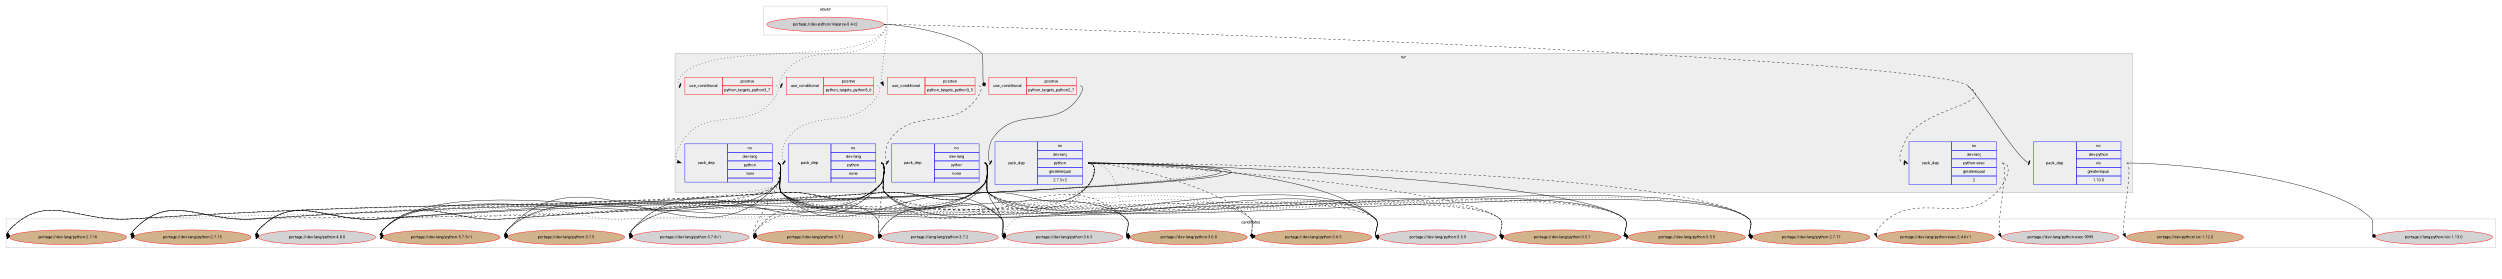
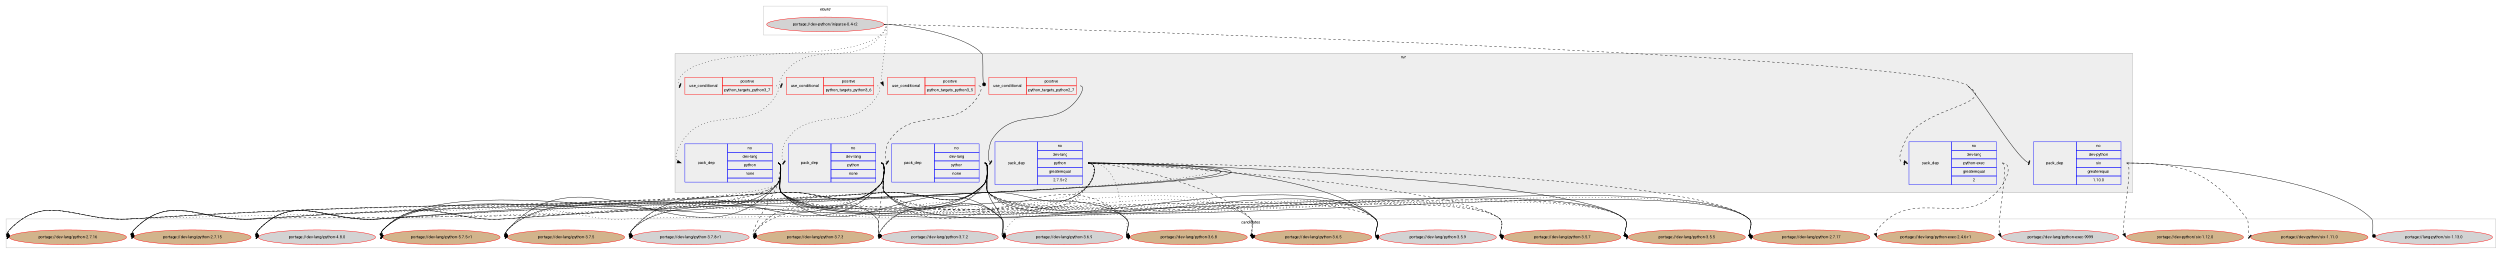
  digraph {
    compound=true
    concentrate=true
    fontname=Roboto
    fontsize=10
    newrank=true
    rankdir=TB
    ranksep=1.5
    node [color=red fillcolor=tan fontname=Roboto fontsize=10 style=filled]
    edge [arrowhead=tee fontname=Roboto headport=w style=solid tailport=e weight=100]
    n1 [fillcolor=lightgrey label="portage://dev-python/iniparse-0.4-r2" width=4]
    n2 [color=blue label=<<TABLE BORDER="0" CELLBORDER="1" CELLSPACING="0" CELLPADDING="4" WIDTH="220"><TR><TD ROWSPAN="6" CELLPADDING="30">pack_dep</TD></TR><TR><TD WIDTH="110">no</TD></TR><TR><TD>dev-lang</TD></TR><TR><TD>python</TD></TR><TR><TD>greaterequal</TD></TR><TR><TD>2.7.5-r2</TD></TR></TABLE>> shape=none fillcolor="" style=""]
    n3 [label=<<TABLE BORDER="0" CELLBORDER="1" CELLSPACING="0" CELLPADDING="4"><TR><TD ROWSPAN="3" CELLPADDING="10">use_conditional</TD></TR><TR><TD>positive</TD></TR><TR><TD>python_targets_python2_7</TD></TR></TABLE>> shape=none fillcolor="" style=""]
    n4 [color=blue label=<<TABLE BORDER="0" CELLBORDER="1" CELLSPACING="0" CELLPADDING="4" WIDTH="220"><TR><TD ROWSPAN="6" CELLPADDING="30">pack_dep</TD></TR><TR><TD WIDTH="110">no</TD></TR><TR><TD>dev-lang</TD></TR><TR><TD>python</TD></TR><TR><TD>none</TD></TR><TR><TD></TD></TR></TABLE>> shape=none fillcolor="" style=""]
    n5 [label=<<TABLE BORDER="0" CELLBORDER="1" CELLSPACING="0" CELLPADDING="4"><TR><TD ROWSPAN="3" CELLPADDING="10">use_conditional</TD></TR><TR><TD>positive</TD></TR><TR><TD>python_targets_python3_5</TD></TR></TABLE>> shape=none fillcolor="" style=""]
    n6 [color=blue label=<<TABLE BORDER="0" CELLBORDER="1" CELLSPACING="0" CELLPADDING="4" WIDTH="220"><TR><TD ROWSPAN="6" CELLPADDING="30">pack_dep</TD></TR><TR><TD WIDTH="110">no</TD></TR><TR><TD>dev-lang</TD></TR><TR><TD>python</TD></TR><TR><TD>none</TD></TR><TR><TD></TD></TR></TABLE>> shape=none fillcolor="" style=""]
    n7 [label=<<TABLE BORDER="0" CELLBORDER="1" CELLSPACING="0" CELLPADDING="4"><TR><TD ROWSPAN="3" CELLPADDING="10">use_conditional</TD></TR><TR><TD>positive</TD></TR><TR><TD>python_targets_python3_6</TD></TR></TABLE>> shape=none fillcolor="" style=""]
    n8 [color=blue label=<<TABLE BORDER="0" CELLBORDER="1" CELLSPACING="0" CELLPADDING="4" WIDTH="220"><TR><TD ROWSPAN="6" CELLPADDING="30">pack_dep</TD></TR><TR><TD WIDTH="110">no</TD></TR><TR><TD>dev-lang</TD></TR><TR><TD>python</TD></TR><TR><TD>none</TD></TR><TR><TD></TD></TR></TABLE>> shape=none fillcolor="" style=""]
    n9 [label=<<TABLE BORDER="0" CELLBORDER="1" CELLSPACING="0" CELLPADDING="4"><TR><TD ROWSPAN="3" CELLPADDING="10">use_conditional</TD></TR><TR><TD>positive</TD></TR><TR><TD>python_targets_python3_7</TD></TR></TABLE>> shape=none fillcolor="" style=""]
    n10 [color=blue label=<<TABLE BORDER="0" CELLBORDER="1" CELLSPACING="0" CELLPADDING="4" WIDTH="220"><TR><TD ROWSPAN="6" CELLPADDING="30">pack_dep</TD></TR><TR><TD WIDTH="110">no</TD></TR><TR><TD>dev-lang</TD></TR><TR><TD>python-exec</TD></TR><TR><TD>greaterequal</TD></TR><TR><TD>2</TD></TR></TABLE>> shape=none fillcolor="" style=""]
    n11 [color=blue label=<<TABLE BORDER="0" CELLBORDER="1" CELLSPACING="0" CELLPADDING="4" WIDTH="220"><TR><TD ROWSPAN="6" CELLPADDING="30">pack_dep</TD></TR><TR><TD WIDTH="110">no</TD></TR><TR><TD>dev-python</TD></TR><TR><TD>six</TD></TR><TR><TD>greaterequal</TD></TR><TR><TD>1.10.0</TD></TR></TABLE>> shape=none fillcolor="" style=""]
    n12 [label="portage://dev-lang/python-2.7.15" width=4]
    n13 [label="portage://dev-lang/python-2.7.16" width=4]
    n14 [label="portage://dev-lang/python-2.7.17" width=4]
    n15 [label="portage://dev-lang/python-3.5.5" width=4]
    n16 [label="portage://dev-lang/python-3.5.7" width=4]
    n17 [fillcolor=lightgrey label="portage://dev-lang/python-3.5.9" width=4]
    n18 [label="portage://dev-lang/python-3.6.5" width=4]
    n19 [label="portage://dev-lang/python-3.6.8" width=4]
    n20 [fillcolor=lightgrey label="portage://dev-lang/python-3.6.9" width=4]
-   n21 [fillcolor=lightgrey label="portage://lang-lang/python-3.7.2" width=4]
+   n21 [fillcolor=lightgrey label="portage://dev-lang/python-3.7.2" width=4]
    n22 [label="portage://dev-lang/python-3.7.3" width=4]
    n23 [fillcolor=lightgrey label="portage://dev-lang/python-3.7.8-r1" width=4]
    n24 [label="portage://dev-lang/python-3.7.5" width=4]
    n25 [label="portage://dev-lang/python-5.7.5-r1" width=4]
    n26 [fillcolor=lightgrey label="portage://dev-lang/python-4.8.0" width=4]
    n27 [label="portage://dev-lang/python-exec-2.4.6-r1" width=4]
    n28 [fillcolor=lightgrey label="portage://dev-lang/python-exec-9999" width=4]
+   n29 [label="portage://dev-python/six-1.11.0" width=4]
    n30 [label="portage://dev-python/six-1.12.0" width=4]
    n31 [fillcolor=lightgrey label="portage://lang-python/six-1.13.0" width=4]
    subgraph cluster_1 {
      color=gray
      label=<<i>ebuild</i>>
      rank=same
      n1
    }
    subgraph cluster_2 {
      color=gray
      label=<<i>dependencies</i>>
      subgraph cluster_3 {
        color=gray
        fillcolor="#eeeeee"
        label=<<i>compile</i>>
        style=filled
      }
      subgraph cluster_4 {
        color=gray
        fillcolor="#eeeeee"
        label=<<i>compile and run</i>>
        style=filled
        subgraph sub_5 {
          color=gray
          fillcolor="#eeeeee"
          label=<<i>compile and run</i>>
          style=filled
          n5
          subgraph sub_6 {
            color=gray
            fillcolor="#eeeeee"
            label=<<i>compile and run</i>>
            style=filled
            n4
          }
        }
        subgraph sub_7 {
          color=gray
          fillcolor="#eeeeee"
          label=<<i>compile and run</i>>
          style=filled
          n3
          subgraph sub_8 {
            color=gray
            fillcolor="#eeeeee"
            label=<<i>compile and run</i>>
            style=filled
            n2
          }
        }
        subgraph sub_9 {
          color=gray
          fillcolor="#eeeeee"
          label=<<i>compile and run</i>>
          style=filled
          n7
          subgraph sub_10 {
            color=gray
            fillcolor="#eeeeee"
            label=<<i>compile and run</i>>
            style=filled
            n6
          }
        }
        subgraph sub_11 {
          color=gray
          fillcolor="#eeeeee"
          label=<<i>compile and run</i>>
          style=filled
          n9
          subgraph sub_12 {
            color=gray
            fillcolor="#eeeeee"
            label=<<i>compile and run</i>>
            style=filled
            n8
          }
        }
        subgraph sub_13 {
          color=gray
          fillcolor="#eeeeee"
          label=<<i>compile and run</i>>
          style=filled
          n10
        }
        subgraph sub_14 {
          color=gray
          fillcolor="#eeeeee"
          label=<<i>compile and run</i>>
          style=filled
          n11
        }
      }
      subgraph cluster_15 {
        color=gray
        fillcolor="#eeeeee"
        label=<<i>run</i>>
        style=filled
      }
    }
    subgraph cluster_16 {
      color=gray
      label=<<i>candidates</i>>
      rank=same
      subgraph sub_17 {
        color=black
        label=<<i>candidates</i>>
        nodesep=1
        rank=same
        n12
        n13
        n14
        n15
        n16
        n17
        n18
        n19
        n20
        n21
        n22
        n23
        n24
        n25
        n26
      }
      subgraph sub_18 {
        color=black
        label=<<i>candidates</i>>
        nodesep=1
        rank=same
        n12
        n13
        n14
        n15
        n16
        n17
        n18
        n19
        n20
        n21
        n22
        n23
        n24
        n25
        n26
      }
      subgraph sub_19 {
        color=black
        label=<<i>candidates</i>>
        nodesep=1
        rank=same
        n12
        n13
        n14
        n15
        n16
        n17
        n18
        n19
        n20
        n21
        n22
        n23
        n24
        n25
        n26
      }
      subgraph sub_20 {
        color=black
        label=<<i>candidates</i>>
        nodesep=1
        rank=same
        n12
        n13
        n14
        n15
        n16
        n17
        n18
        n19
        n20
        n21
        n22
        n23
        n24
        n25
        n26
      }
      subgraph sub_21 {
        color=black
        label=<<i>candidates</i>>
        nodesep=1
        rank=same
        n27
        n28
      }
      subgraph sub_22 {
        color=black
        label=<<i>candidates</i>>
        nodesep=1
        rank=same
+       n29
        n30
        n31
      }
    }
    n1 -> n3 [arrowhead=dot weight=20]
    n1 -> n5 [arrowhead=normal style=dotted weight=20]
    n1 -> n7 [style=dotted weight=20]
    n1 -> n9 [style=dotted weight=20]
    n1 -> n10 [style=dashed weight=20]
    n1 -> n11 [weight=20]
    n2 -> n12
    n2 -> n13
    n2 -> n14 [arrowhead=dot style=dashed]
    n2 -> n15 [arrowhead=normal]
    n2 -> n16 [arrowhead=normal style=dashed]
    n2 -> n17 [arrowhead=dot]
    n2 -> n18 [style=dashed]
    n2 -> n19 [arrowhead=normal style=dotted]
    n2 -> n20 [arrowhead=normal style=dotted]
    n2 -> n21 [arrowhead=dot style=dotted]
    n2 -> n22 [style=dashed]
    n2 -> n23 [arrowhead=normal style=dotted]
    n2 -> n24 [style=dotted]
    n2 -> n25 [arrowhead=normal]
    n2 -> n26 [arrowhead=normal style=dotted]
    n3 -> n2 [weight=20]
    n4 -> n12 [arrowhead=normal style=dotted]
    n4 -> n13 [arrowhead=normal style=dotted]
    n4 -> n14 [arrowhead=normal]
    n4 -> n15 [arrowhead=normal style=dotted]
    n4 -> n16 [style=dashed]
    n4 -> n17
    n4 -> n18 [arrowhead=dot style=dotted]
    n4 -> n19 [arrowhead=dot style=dashed]
    n4 -> n20 [arrowhead=dot]
    n4 -> n21
    n4 -> n22 [style=dotted]
    n4 -> n23
    n4 -> n24 [arrowhead=dot]
    n4 -> n25 [style=dashed]
    n4 -> n26
    n5 -> n4 [style=dashed weight=20]
    n6 -> n12 [arrowhead=dot style=dashed]
    n6 -> n13 [style=dashed]
    n6 -> n14 [style=dotted]
    n6 -> n15 [arrowhead=normal style=dashed]
    n6 -> n16 [arrowhead=dot style=dotted]
    n6 -> n17
    n6 -> n18 [arrowhead=normal style=dotted]
    n6 -> n19 [style=dashed]
    n6 -> n20 [arrowhead=dot]
    n6 -> n21 [arrowhead=dot style=dashed]
    n6 -> n22 [arrowhead=normal style=dashed]
    n6 -> n23 [arrowhead=dot]
    n6 -> n24 [arrowhead=normal style=dotted]
    n6 -> n25
    n6 -> n26 [arrowhead=dot]
    n7 -> n6 [style=dotted weight=20]
    n8 -> n12 [arrowhead=normal style=dashed]
    n8 -> n13 [arrowhead=dot style=dotted]
    n8 -> n14 [arrowhead=normal]
    n8 -> n15
    n8 -> n16 [style=dotted]
    n8 -> n17 [style=dashed]
    n8 -> n18 [arrowhead=normal style=dotted]
    n8 -> n19 [arrowhead=dot]
    n8 -> n20
    n8 -> n21 [arrowhead=dot]
    n8 -> n22 [arrowhead=dot style=dashed]
    n8 -> n23 [arrowhead=dot style=dotted]
    n8 -> n24 [arrowhead=dot]
    n8 -> n25
    n8 -> n26 [style=dotted]
    n9 -> n8 [arrowhead=normal style=dotted weight=20]
    n10 -> n27 [arrowhead=normal style=dashed]
    n10 -> n28 [arrowhead=normal style=dashed]
+   n11 -> n29 [style=dashed]
    n11 -> n30 [arrowhead=normal style=dashed]
    n11 -> n31 [arrowhead=dot]
  }
